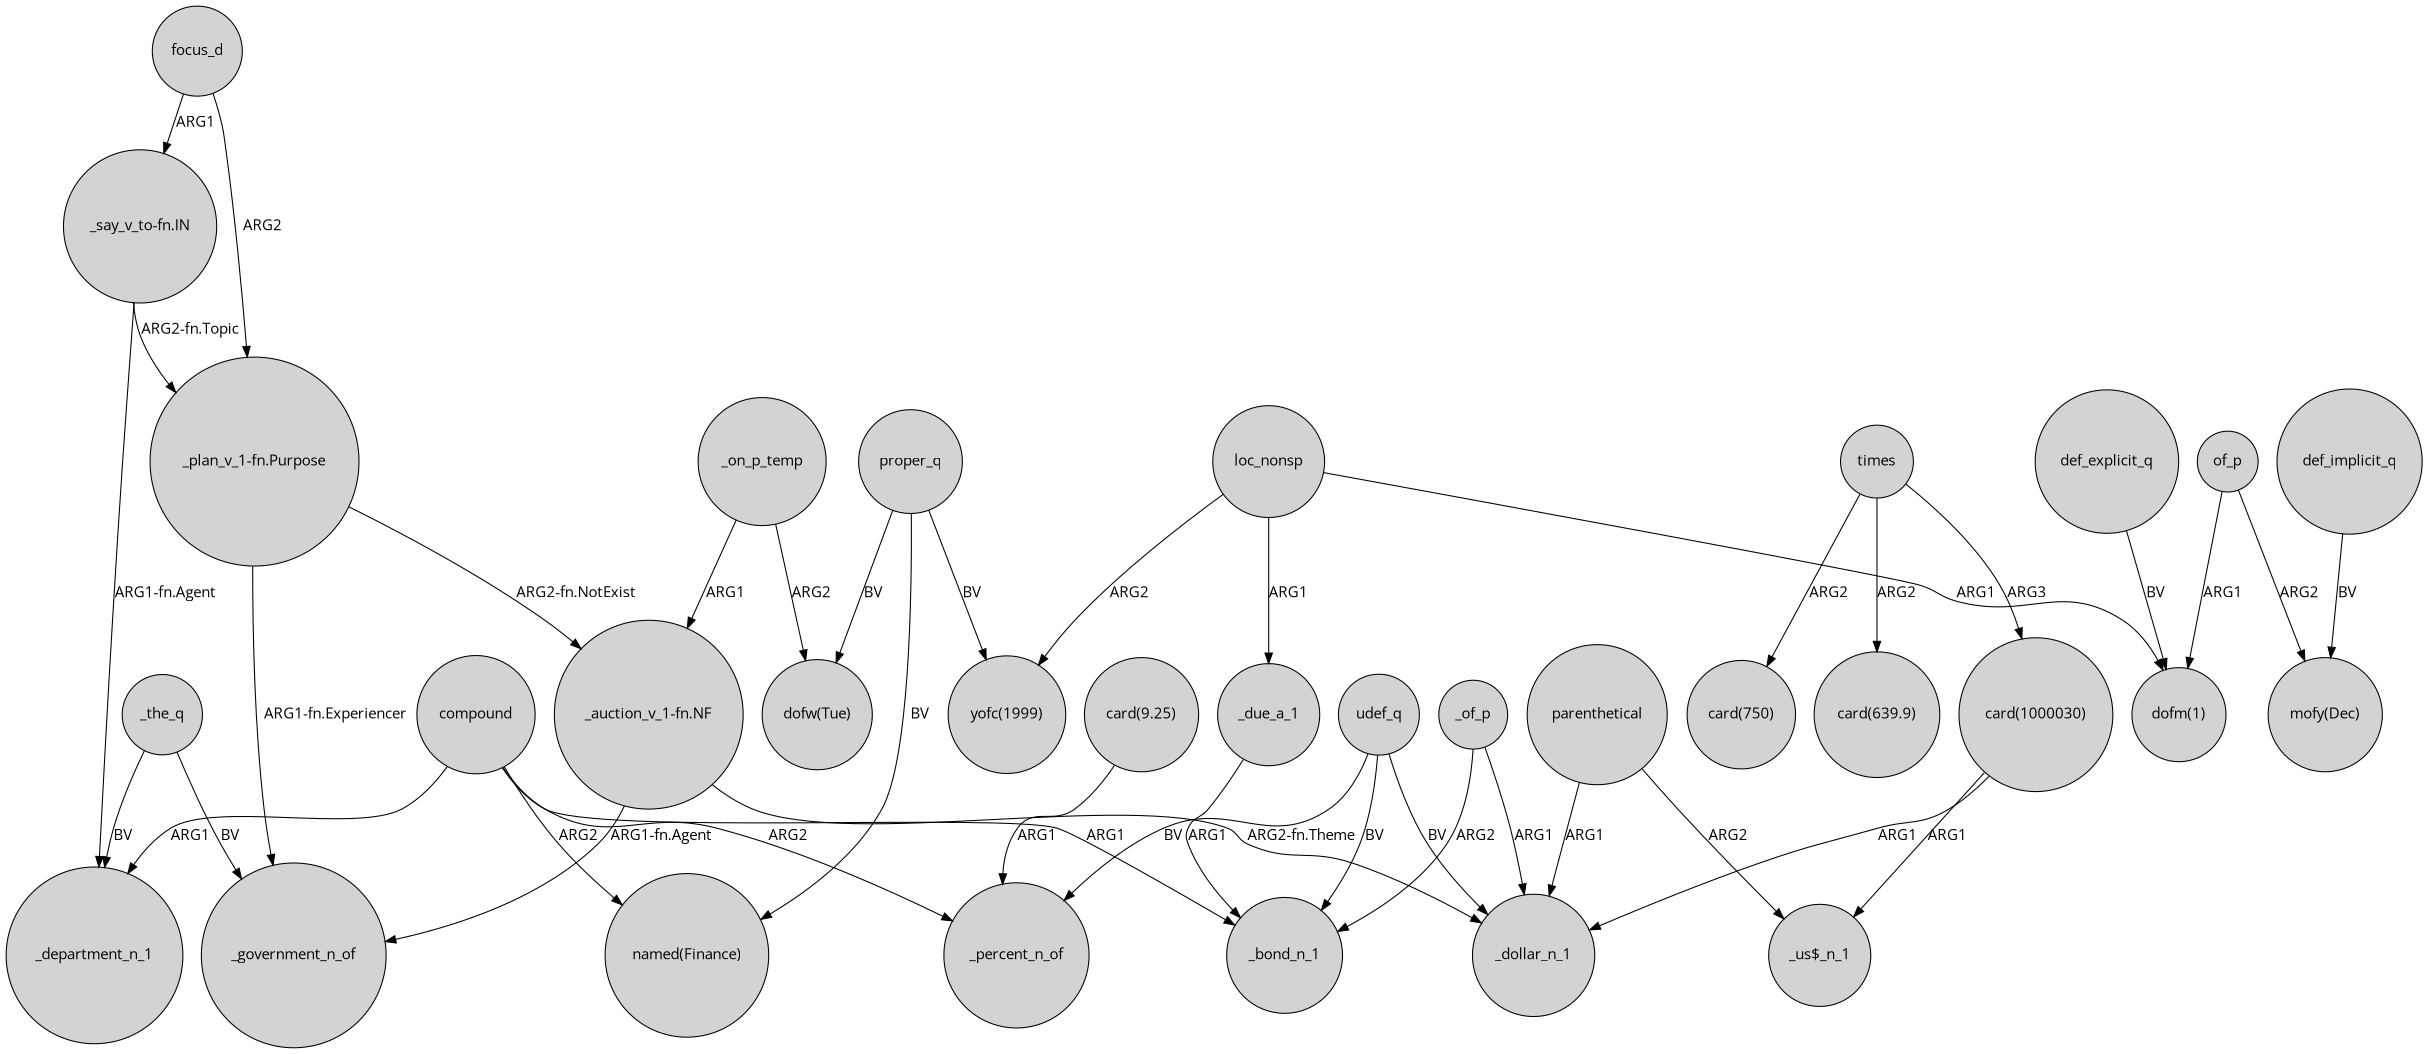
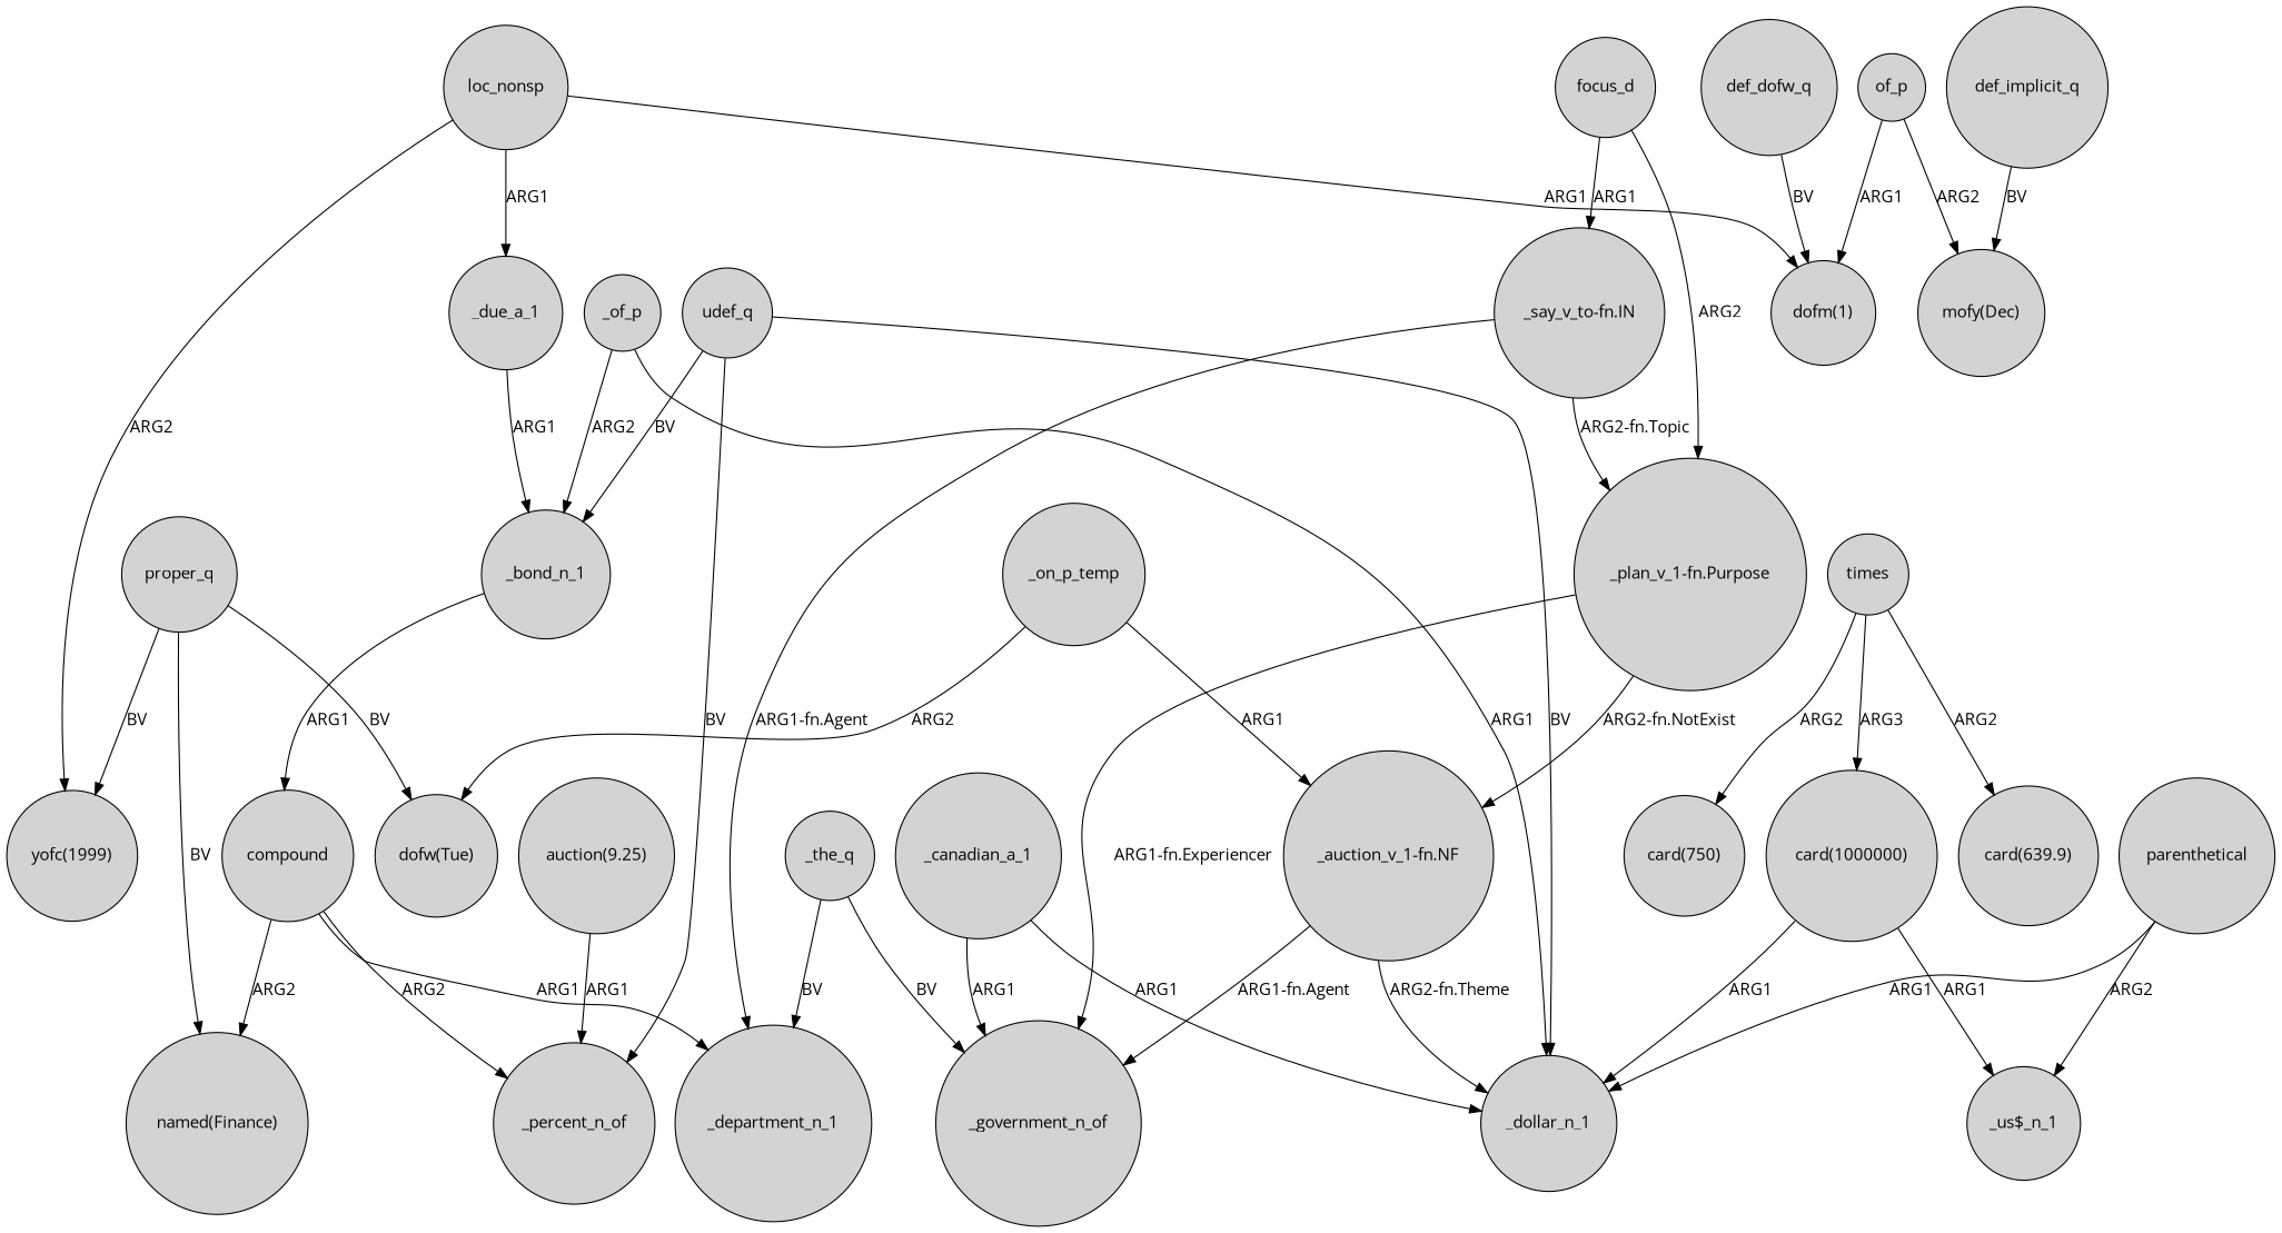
  digraph {
    fontname="Open Sans"
    node [fontname="Open Sans" shape=circle style=filled]
    edge [fontname="Open Sans"]
    "_say_v_to-fn.IN"
    _department_n_1
    "_plan_v_1-fn.Purpose"
    _government_n_of
    "_auction_v_1-fn.NF"
+   _canadian_a_1
    _dollar_n_1
    parenthetical
    "_us$_n_1"
-   "card(1000000)" [label="card(1000030)"]
+   "card(1000000)"
    proper_q
    "yofc(1999)"
    "named(Finance)"
    "dofw(Tue)"
    _due_a_1
    _bond_n_1
    _on_p_temp
    compound
    _percent_n_of
    def_implicit_q
    "mofy(Dec)"
    udef_q
    _of_p
    loc_nonsp
    "dofm(1)"
-   "card(9.25)"
+   "card(9.25)" [label="auction(9.25)"]
    _the_q
    times
    "card(750)"
    "card(639.9)"
-   def_explicit_q
+   def_explicit_q [label=def_dofw_q]
    focus_d
    of_p
    "_say_v_to-fn.IN" -> _department_n_1 [label="ARG1-fn.Agent"]
    "_say_v_to-fn.IN" -> "_plan_v_1-fn.Purpose" [label="ARG2-fn.Topic"]
    "_plan_v_1-fn.Purpose" -> _government_n_of [label="ARG1-fn.Experiencer"]
    "_plan_v_1-fn.Purpose" -> "_auction_v_1-fn.NF" [label="ARG2-fn.NotExist"]
    "_auction_v_1-fn.NF" -> _government_n_of [label="ARG1-fn.Agent"]
    "_auction_v_1-fn.NF" -> _dollar_n_1 [label="ARG2-fn.Theme"]
+   _canadian_a_1 -> _government_n_of [label=ARG1]
+   _canadian_a_1 -> _dollar_n_1 [label=ARG1]
    parenthetical -> _dollar_n_1 [label=ARG1]
    parenthetical -> "_us$_n_1" [label=ARG2]
    "card(1000000)" -> _dollar_n_1 [label=ARG1]
    "card(1000000)" -> "_us$_n_1" [label=ARG1]
    proper_q -> "yofc(1999)" [label=BV]
    proper_q -> "named(Finance)" [label=BV]
    proper_q -> "dofw(Tue)" [label=BV]
    _due_a_1 -> _bond_n_1 [label=ARG1]
    _on_p_temp -> "_auction_v_1-fn.NF" [label=ARG1]
    _on_p_temp -> "dofw(Tue)" [label=ARG2]
    compound -> _department_n_1 [label=ARG1]
    compound -> "named(Finance)" [label=ARG2]
-   compound -> _bond_n_1 [label=ARG1]
+   _bond_n_1 -> compound [label=ARG1]
    compound -> _percent_n_of [label=ARG2]
    def_implicit_q -> "mofy(Dec)" [label=BV]
    udef_q -> _dollar_n_1 [label=BV]
    udef_q -> _bond_n_1 [label=BV]
    udef_q -> _percent_n_of [label=BV]
    _of_p -> _dollar_n_1 [label=ARG1]
    _of_p -> _bond_n_1 [label=ARG2]
    loc_nonsp -> "yofc(1999)" [label=ARG2]
    loc_nonsp -> _due_a_1 [label=ARG1]
    loc_nonsp -> "dofm(1)" [label=ARG1]
    "card(9.25)" -> _percent_n_of [label=ARG1]
    _the_q -> _department_n_1 [label=BV]
    _the_q -> _government_n_of [label=BV]
    times -> "card(1000000)" [label=ARG3]
    times -> "card(750)" [label=ARG2]
    times -> "card(639.9)" [label=ARG2]
    def_explicit_q -> "dofm(1)" [label=BV]
    focus_d -> "_say_v_to-fn.IN" [label=ARG1]
    focus_d -> "_plan_v_1-fn.Purpose" [label=ARG2]
    of_p -> "mofy(Dec)" [label=ARG2]
    of_p -> "dofm(1)" [label=ARG1]
  }
